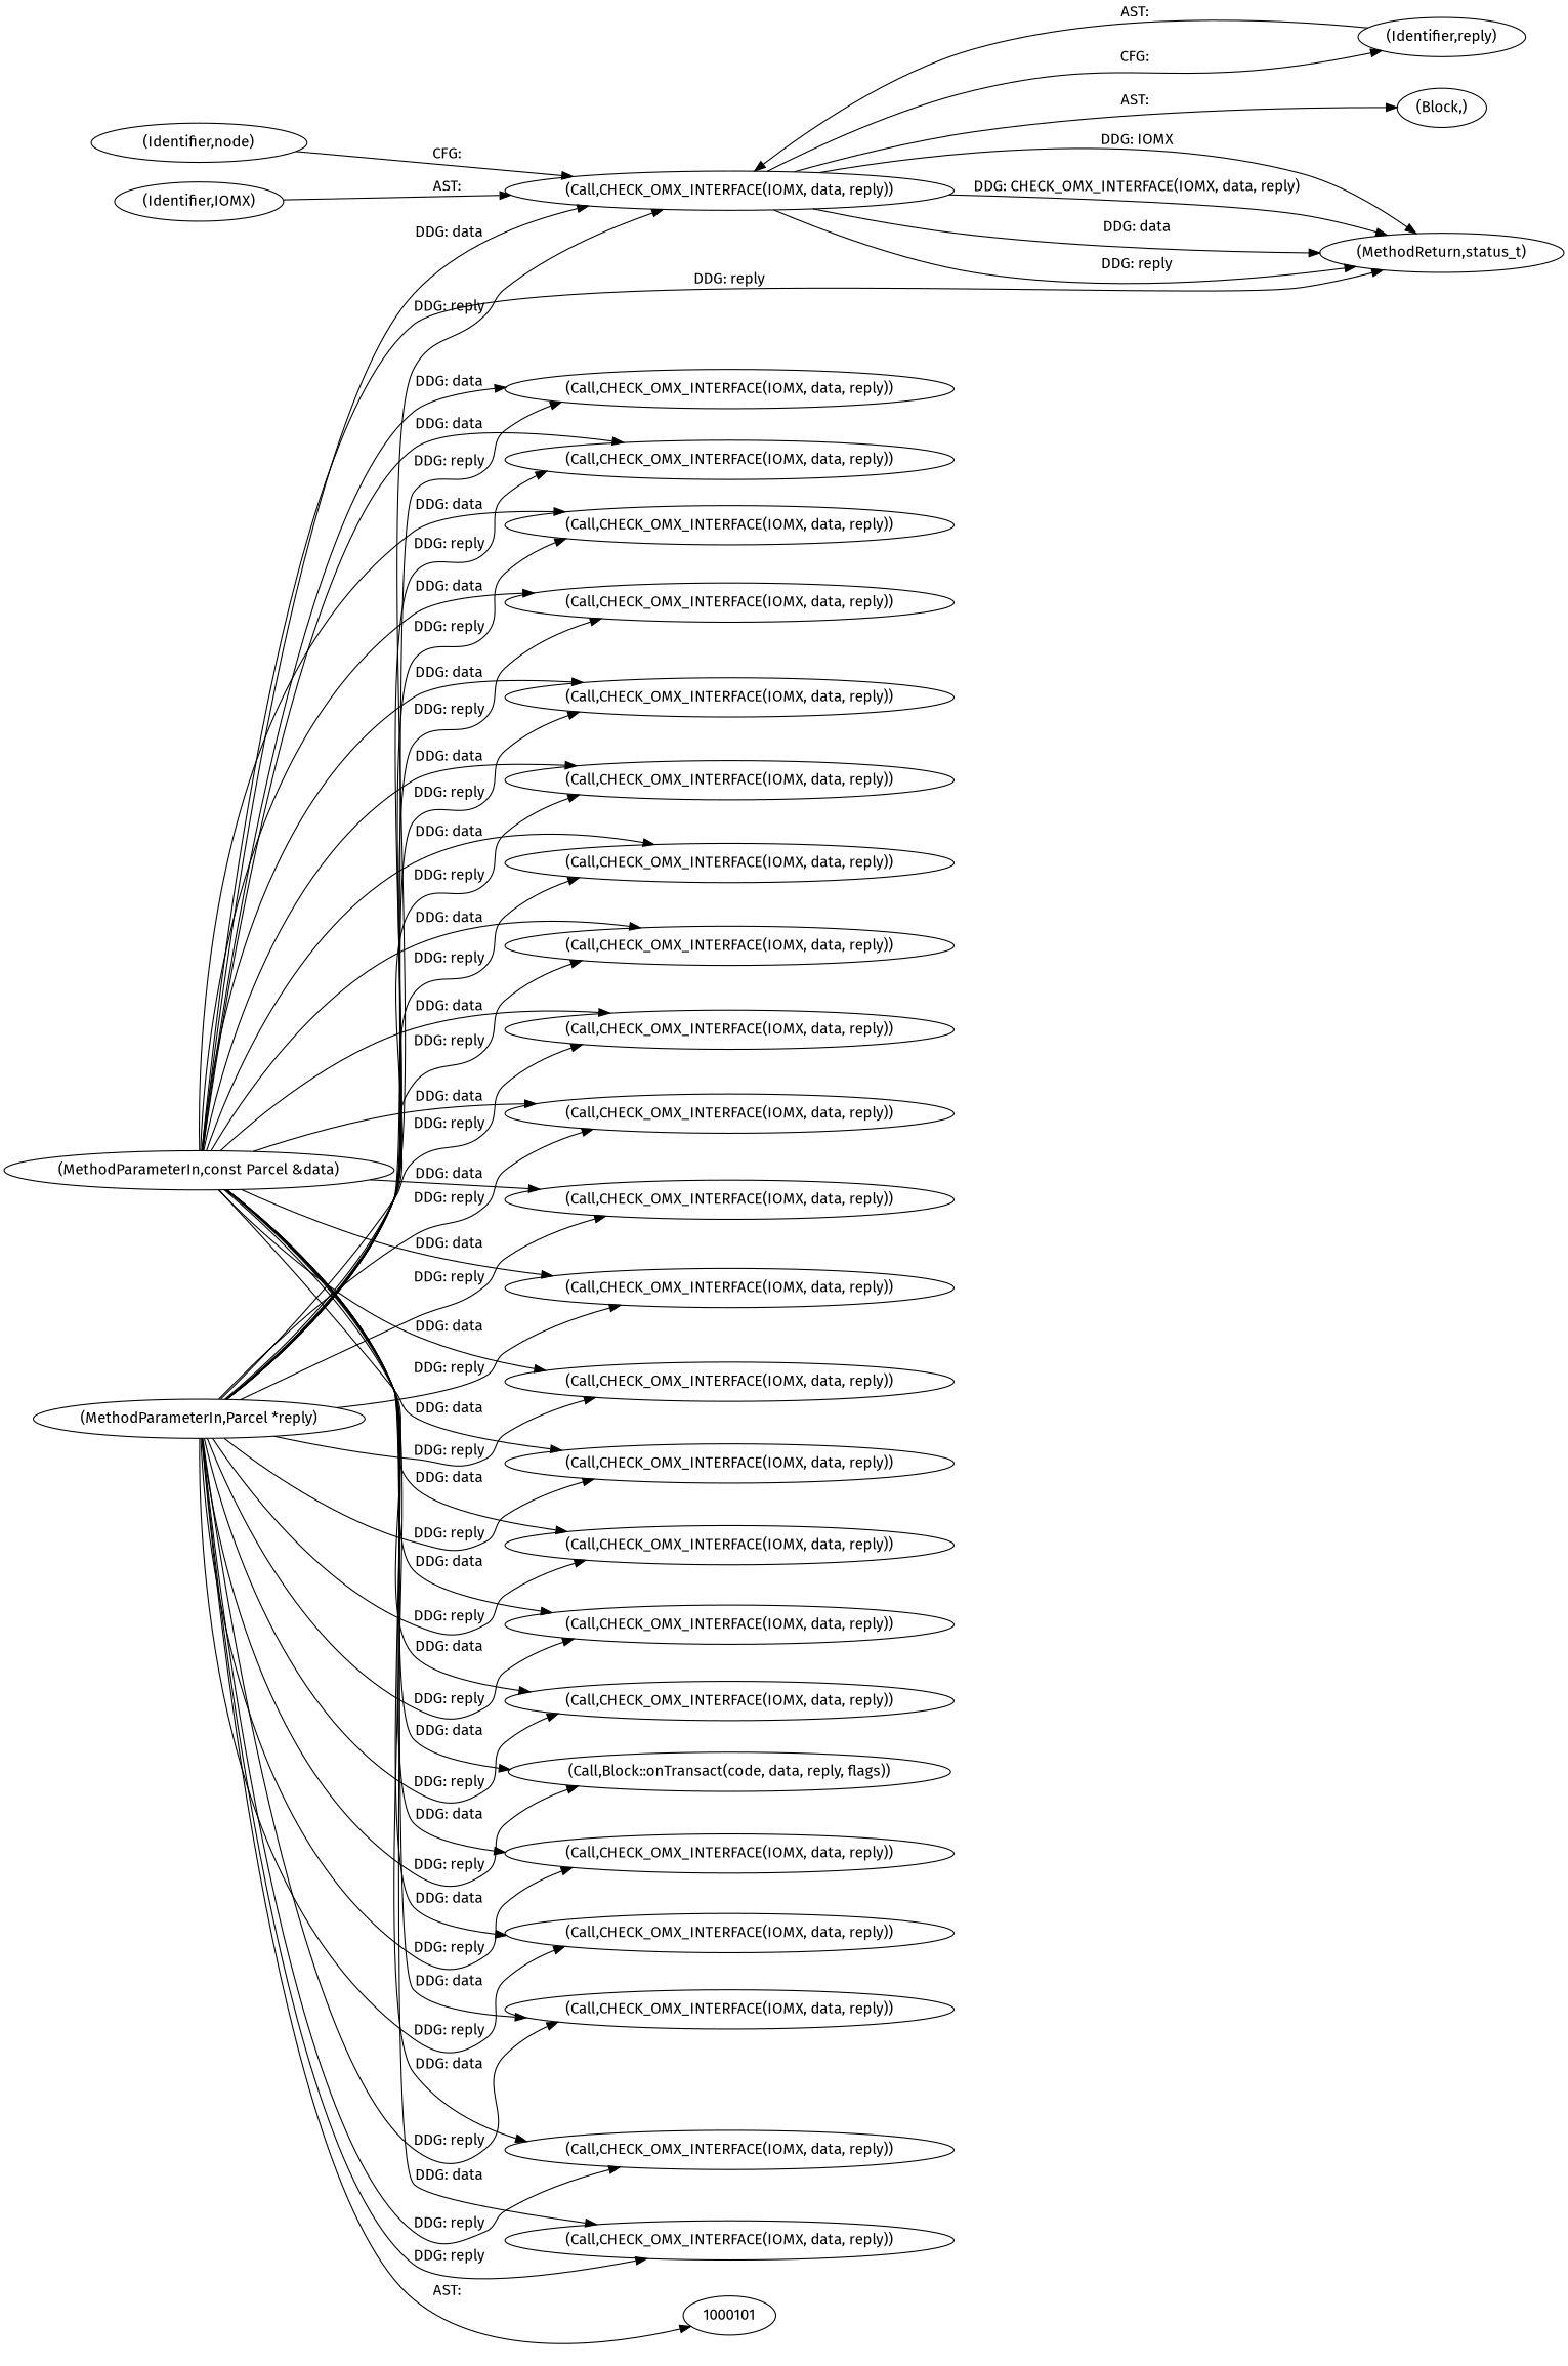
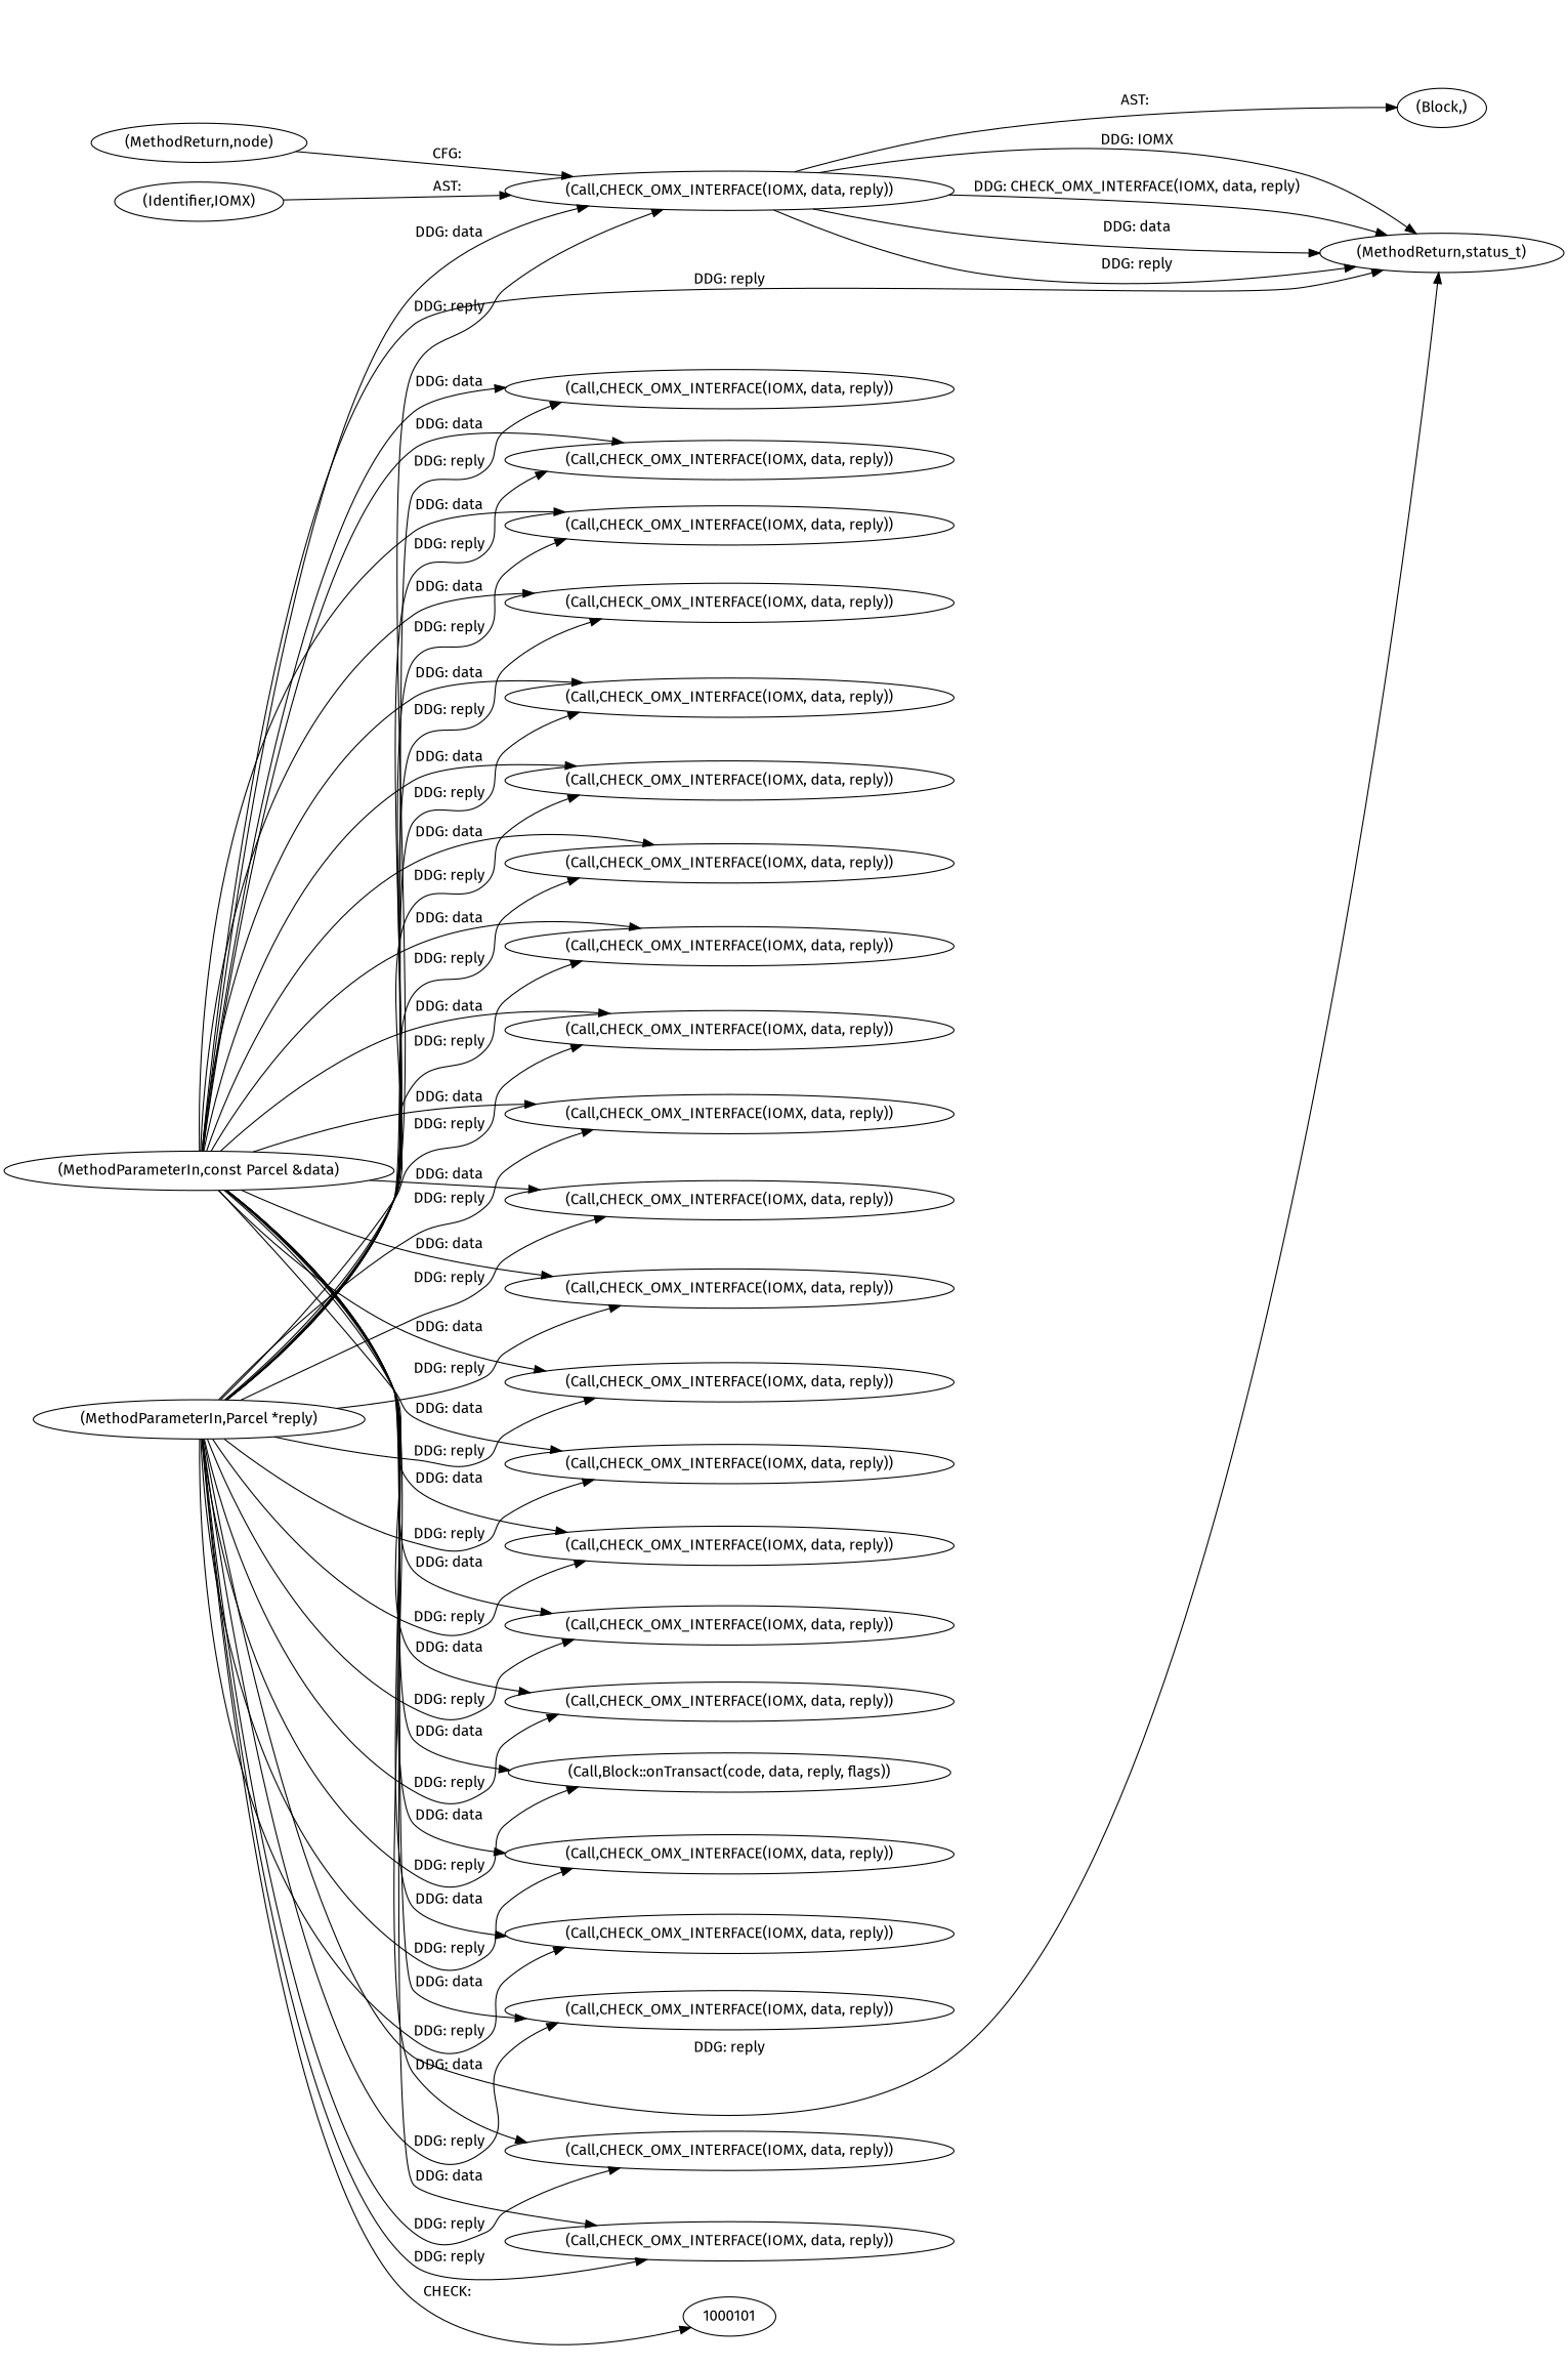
  digraph {
    fontname="Fira Sans"
    rankdir=LR
    node [fontname="Fira Sans"]
    edge [fontname="Fira Sans"]
    n1 [label="(Call,CHECK_OMX_INTERFACE(IOMX, data, reply))"]
    n2 [label="(Block,)"]
    n3 [label="(MethodReturn,status_t)"]
-   n4 [label="(Identifier,reply)"]
    n5 [label="(MethodParameterIn,const Parcel &data)"]
    n6 [label="(Call,CHECK_OMX_INTERFACE(IOMX, data, reply))"]
    n7 [label="(Call,CHECK_OMX_INTERFACE(IOMX, data, reply))"]
    n8 [label="(Call,CHECK_OMX_INTERFACE(IOMX, data, reply))"]
    n9 [label="(Call,CHECK_OMX_INTERFACE(IOMX, data, reply))"]
    n10 [label="(Call,CHECK_OMX_INTERFACE(IOMX, data, reply))"]
    n11 [label="(Call,CHECK_OMX_INTERFACE(IOMX, data, reply))"]
    n12 [label="(Call,Block::onTransact(code, data, reply, flags))"]
    n13 [label="(Call,CHECK_OMX_INTERFACE(IOMX, data, reply))"]
    n14 [label="(Call,CHECK_OMX_INTERFACE(IOMX, data, reply))"]
    n15 [label="(Call,CHECK_OMX_INTERFACE(IOMX, data, reply))"]
    n16 [label="(Call,CHECK_OMX_INTERFACE(IOMX, data, reply))"]
    n17 [label="(Call,CHECK_OMX_INTERFACE(IOMX, data, reply))"]
    n18 [label="(Call,CHECK_OMX_INTERFACE(IOMX, data, reply))"]
    n19 [label="(Call,CHECK_OMX_INTERFACE(IOMX, data, reply))"]
    n20 [label="(Call,CHECK_OMX_INTERFACE(IOMX, data, reply))"]
    n21 [label="(Call,CHECK_OMX_INTERFACE(IOMX, data, reply))"]
    n22 [label="(Call,CHECK_OMX_INTERFACE(IOMX, data, reply))"]
    n23 [label="(Call,CHECK_OMX_INTERFACE(IOMX, data, reply))"]
    n24 [label="(Call,CHECK_OMX_INTERFACE(IOMX, data, reply))"]
    n25 [label="(Call,CHECK_OMX_INTERFACE(IOMX, data, reply))"]
    n26 [label="(Call,CHECK_OMX_INTERFACE(IOMX, data, reply))"]
    n27 [label="(Call,CHECK_OMX_INTERFACE(IOMX, data, reply))"]
    n28 [label="(Call,CHECK_OMX_INTERFACE(IOMX, data, reply))"]
    n29 [label="(MethodParameterIn,Parcel *reply)"]
    1000101
-   n31 [label="(Identifier,node)"]
+   n31 [label="(MethodReturn,node)"]
    n32 [label="(Identifier,IOMX)"]
    n1 -> n2 [label="AST: "]
    n1 -> n3 [label="DDG: reply"]
    n1 -> n3 [label="DDG: IOMX"]
    n1 -> n3 [label="DDG: CHECK_OMX_INTERFACE(IOMX, data, reply)"]
    n1 -> n3 [label="DDG: data"]
-   n1 -> n4 [label="CFG: "]
-   n4 -> n1 [label="AST: "]
    n5 -> n1 [label="DDG: data"]
    n5 -> n3 [label="DDG: reply"]
    n5 -> n6 [label="DDG: data"]
    n5 -> n7 [label="DDG: data"]
    n5 -> n8 [label="DDG: data"]
    n5 -> n9 [label="DDG: data"]
    n5 -> n10 [label="DDG: data"]
    n5 -> n11 [label="DDG: data"]
    n5 -> n12 [label="DDG: data"]
    n5 -> n13 [label="DDG: data"]
    n5 -> n14 [label="DDG: data"]
    n5 -> n15 [label="DDG: data"]
    n5 -> n16 [label="DDG: data"]
    n5 -> n17 [label="DDG: data"]
    n5 -> n18 [label="DDG: data"]
    n5 -> n19 [label="DDG: data"]
    n5 -> n20 [label="DDG: data"]
    n5 -> n21 [label="DDG: data"]
    n5 -> n22 [label="DDG: data"]
    n5 -> n23 [label="DDG: data"]
    n5 -> n24 [label="DDG: data"]
    n5 -> n25 [label="DDG: data"]
    n5 -> n26 [label="DDG: data"]
    n5 -> n27 [label="DDG: data"]
    n5 -> n28 [label="DDG: data"]
    n29 -> n1 [label="DDG: reply"]
+   n29 -> n3 [label="DDG: reply"]
    n29 -> n6 [label="DDG: reply"]
    n29 -> n7 [label="DDG: reply"]
    n29 -> n8 [label="DDG: reply"]
    n29 -> n9 [label="DDG: reply"]
    n29 -> n10 [label="DDG: reply"]
    n29 -> n11 [label="DDG: reply"]
    n29 -> n12 [label="DDG: reply"]
    n29 -> n13 [label="DDG: reply"]
    n29 -> n14 [label="DDG: reply"]
    n29 -> n15 [label="DDG: reply"]
    n29 -> n16 [label="DDG: reply"]
    n29 -> n17 [label="DDG: reply"]
    n29 -> n18 [label="DDG: reply"]
    n29 -> n19 [label="DDG: reply"]
    n29 -> n20 [label="DDG: reply"]
    n29 -> n21 [label="DDG: reply"]
    n29 -> n22 [label="DDG: reply"]
    n29 -> n23 [label="DDG: reply"]
    n29 -> n24 [label="DDG: reply"]
    n29 -> n25 [label="DDG: reply"]
    n29 -> n26 [label="DDG: reply"]
    n29 -> n27 [label="DDG: reply"]
    n29 -> n28 [label="DDG: reply"]
-   n29 -> 1000101 [label="AST: "]
+   n29 -> 1000101 [label="CHECK: "]
    n31 -> n1 [label="CFG: "]
    n32 -> n1 [label="AST: "]
  }
